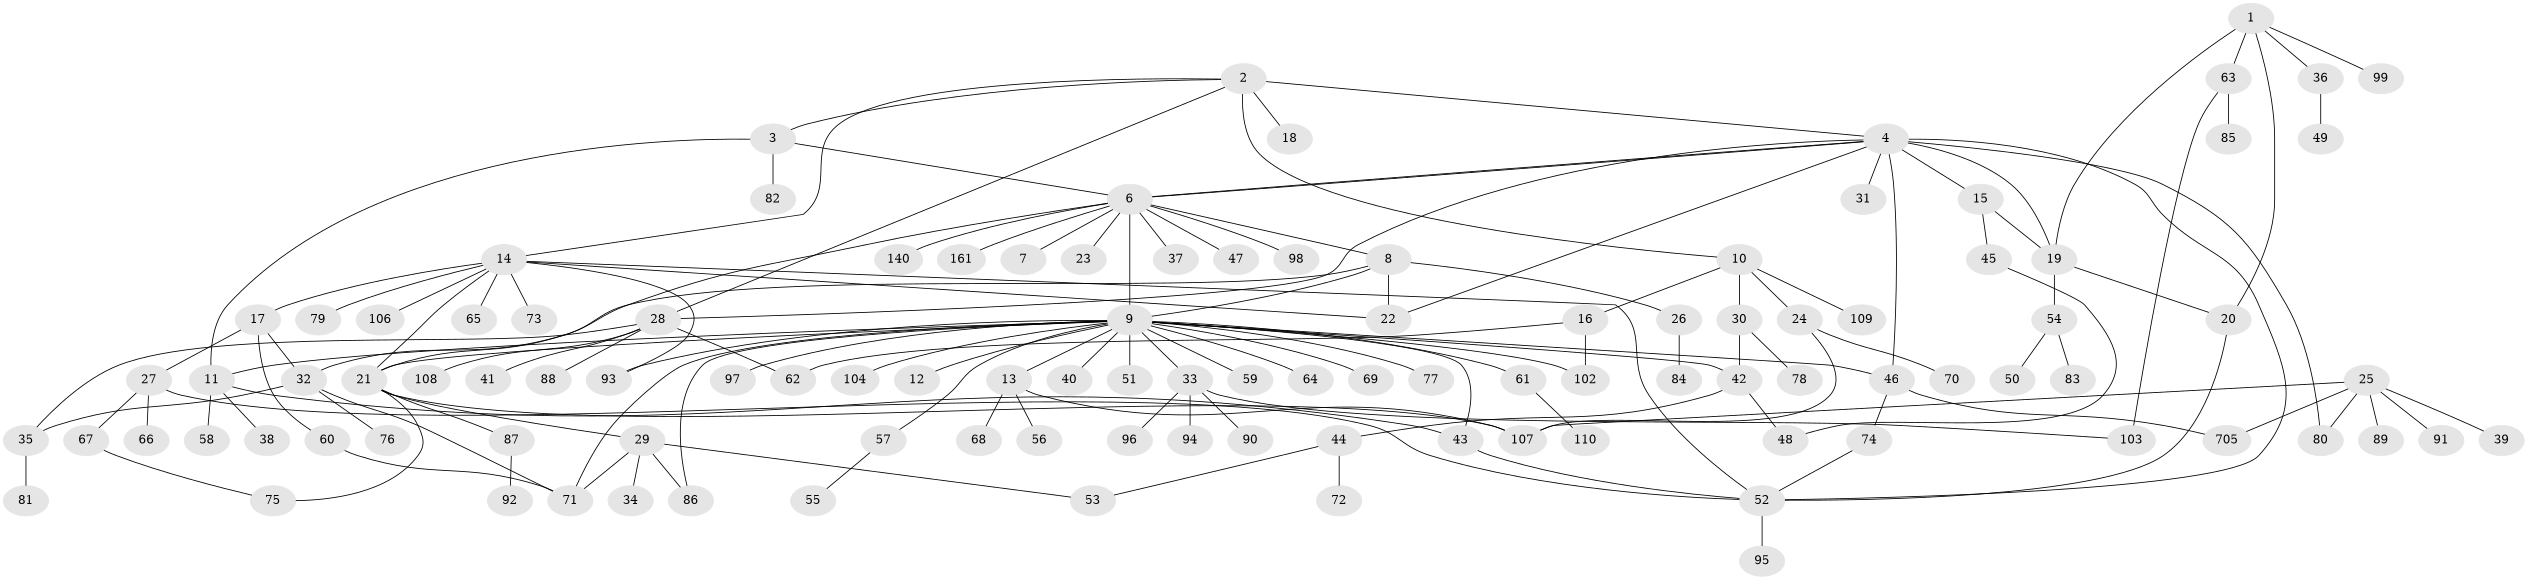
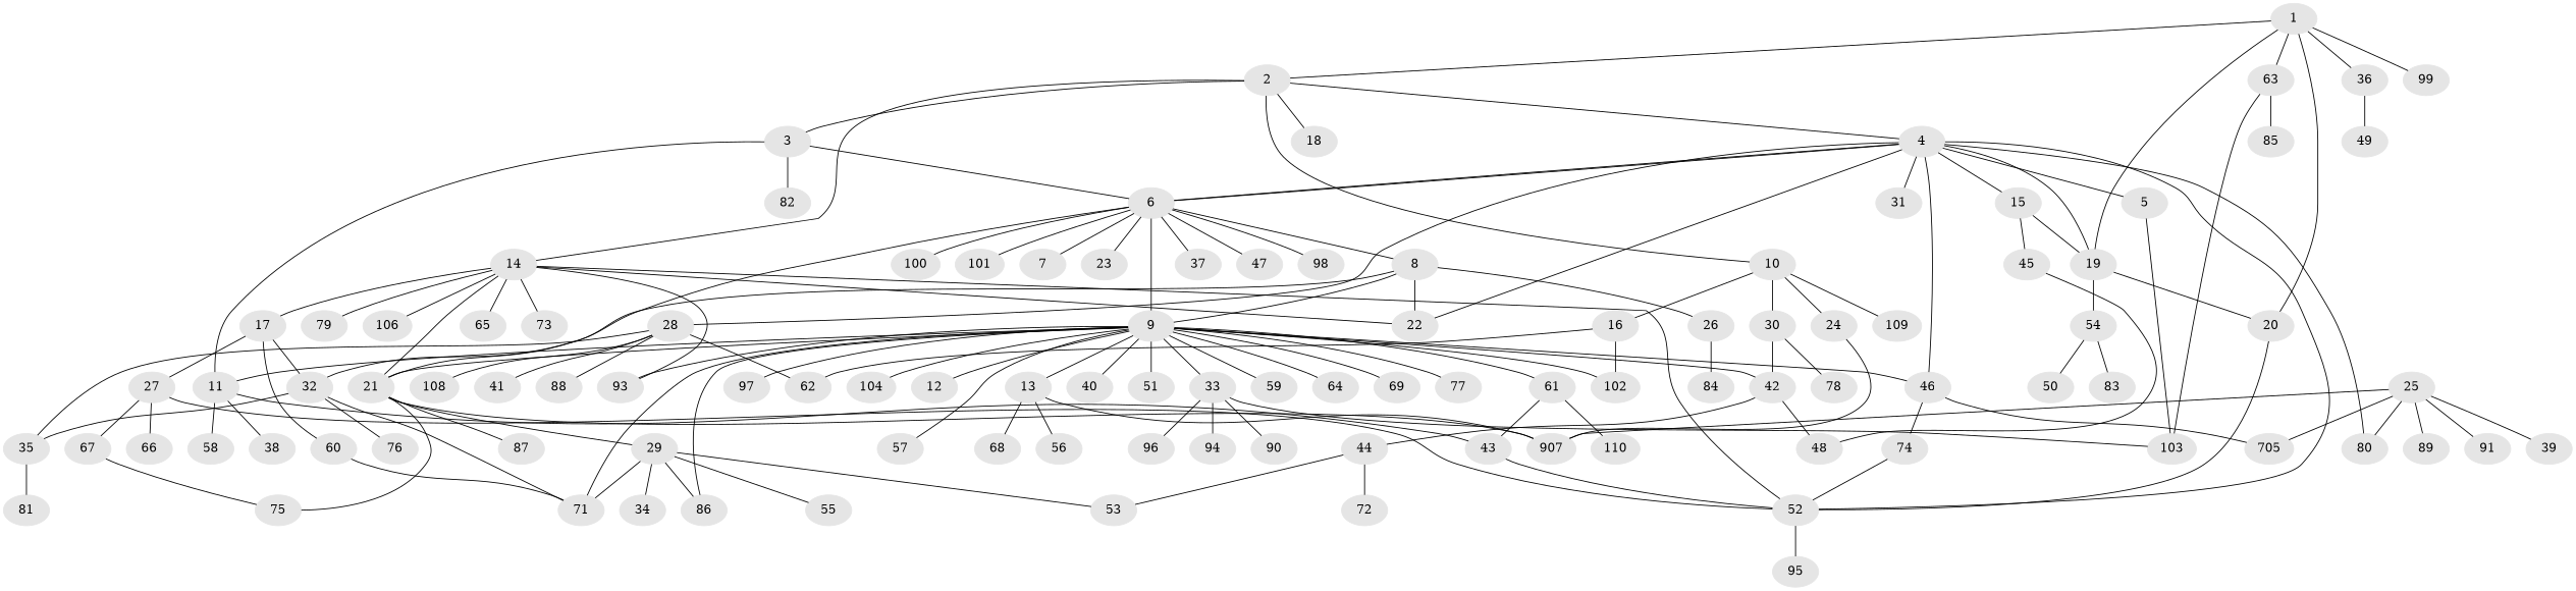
  graph {
    node [color=gray90 style=filled]
    1
    2
    19
    20
    36
    63
    99
    3
    4
    10
    14
    18
    54
    52
    49
    103
    85
    6
    11
    82
+   5
    15
    22
    28
    31
    46
    80
    16
    24
    30
    109
    21
    93
    17
    65
    73
    79
    106
    7
    8
    9
    23
    37
    47
    98
-   100 [label=140]
-   101 [label=161]
+   100
+   101
    43
    38
    58
    45
    25
-   107
+   107 [label=907]
    39
    89
    91
    n57 [label=705]
    62
    35
    41
    88
    108
    74
    95
    26
    32
    12
    13
    33
    40
    42
    51
    57
    59
    61
    64
    69
    71
    77
    86
    97
    102
    104
    29
    75
    87
    84
    76
    56
    68
    90
    94
    96
    44
    48
    110
-   70
    78
    27
    60
    66
    67
    50
    83
    34
    53
    55
-   92
    81
    72
-   28 -- 2
+   1 -- 2
    1 -- 19
    1 -- 20
    1 -- 36
    1 -- 63
    1 -- 99
    2 -- 3
    2 -- 4
    2 -- 10
    2 -- 14
    2 -- 18
    19 -- 20
    19 -- 54
    20 -- 52
    36 -- 49
    63 -- 103
    63 -- 85
    3 -- 6
    3 -- 11
    3 -- 82
    4 -- 19
    4 -- 52
    4 -- 6
    4 -- 6
+   4 -- 5
    4 -- 15
    4 -- 22
    4 -- 28
    4 -- 31
    4 -- 46
    4 -- 80
    10 -- 16
    10 -- 24
    10 -- 30
    10 -- 109
    14 -- 52
    14 -- 22
    14 -- 21
    14 -- 93
    14 -- 17
    14 -- 65
    14 -- 73
    14 -- 79
    14 -- 106
    54 -- 50
    54 -- 83
    52 -- 95
    6 -- 21
    6 -- 7
    6 -- 8
    6 -- 9
    6 -- 23
    6 -- 37
    6 -- 47
    6 -- 98
    6 -- 100
    6 -- 101
    11 -- 43
    11 -- 38
    11 -- 58
+   5 -- 103
    15 -- 19
    15 -- 45
    28 -- 62
    28 -- 35
    28 -- 41
    28 -- 88
    28 -- 108
    46 -- n57
    46 -- 74
    16 -- 62
    16 -- 102
    24 -- 107
-   24 -- 70
    30 -- 42
    30 -- 78
    21 -- 107
    21 -- 29
    21 -- 75
    21 -- 87
    17 -- 32
    17 -- 27
    17 -- 60
    8 -- 22
    8 -- 9
    8 -- 26
    8 -- 32
    9 -- 11
    9 -- 46
    9 -- 21
    9 -- 93
-   9 -- 43
+   61 -- 43
    9 -- 12
    9 -- 13
    9 -- 33
    9 -- 40
    9 -- 42
    9 -- 51
    9 -- 57
    9 -- 59
    9 -- 61
    9 -- 64
    9 -- 69
    9 -- 71
    9 -- 77
    9 -- 86
    9 -- 97
    9 -- 102
    9 -- 104
    43 -- 52
    45 -- 48
    25 -- 80
    25 -- 107
    25 -- 39
    25 -- 89
    25 -- 91
    25 -- n57
    35 -- 81
    74 -- 52
    26 -- 84
    32 -- 35
    32 -- 71
    32 -- 76
    13 -- 107
    13 -- 56
    13 -- 68
    33 -- 103
    33 -- 90
    33 -- 94
    33 -- 96
    42 -- 44
    42 -- 48
    61 -- 110
    29 -- 71
    29 -- 86
    29 -- 34
    29 -- 53
-   57 -- 55
-   87 -- 92
+   29 -- 55
    44 -- 53
    44 -- 72
    27 -- 52
    27 -- 66
    27 -- 67
    60 -- 71
    67 -- 75
  }
